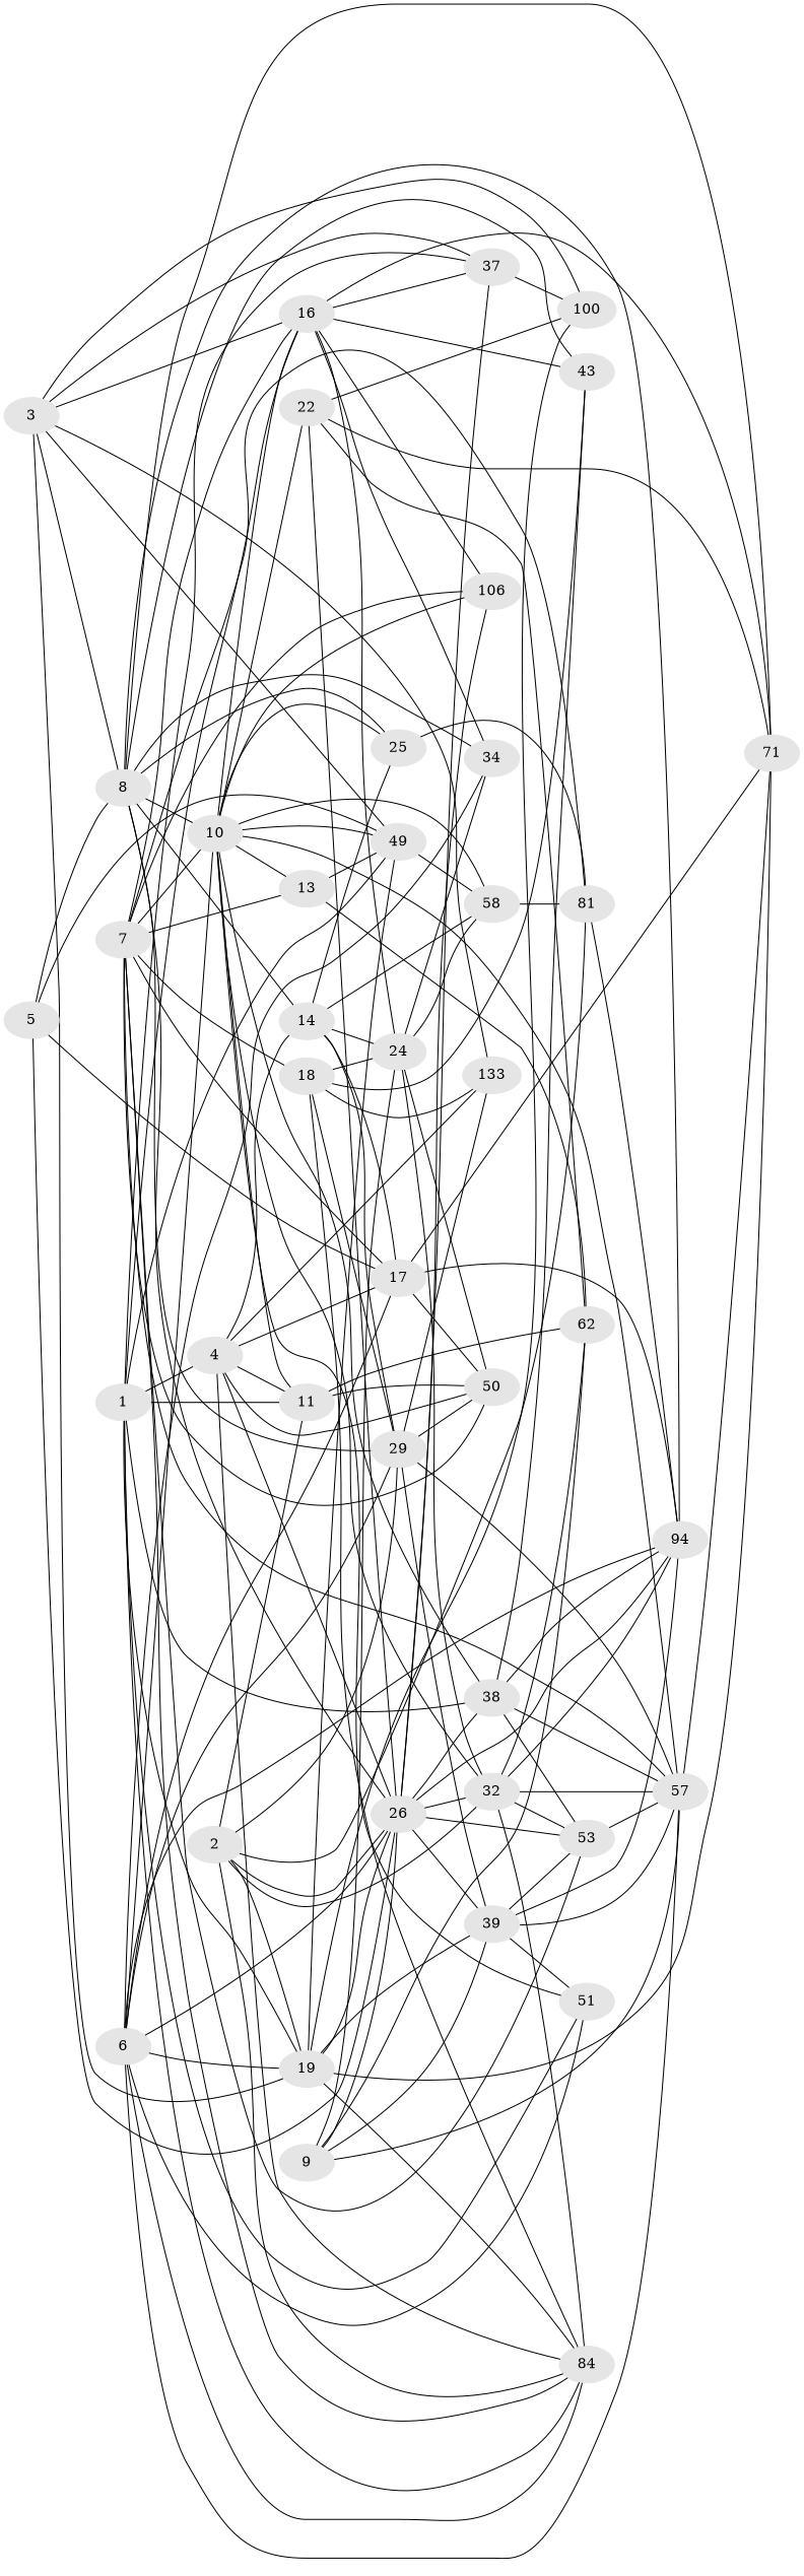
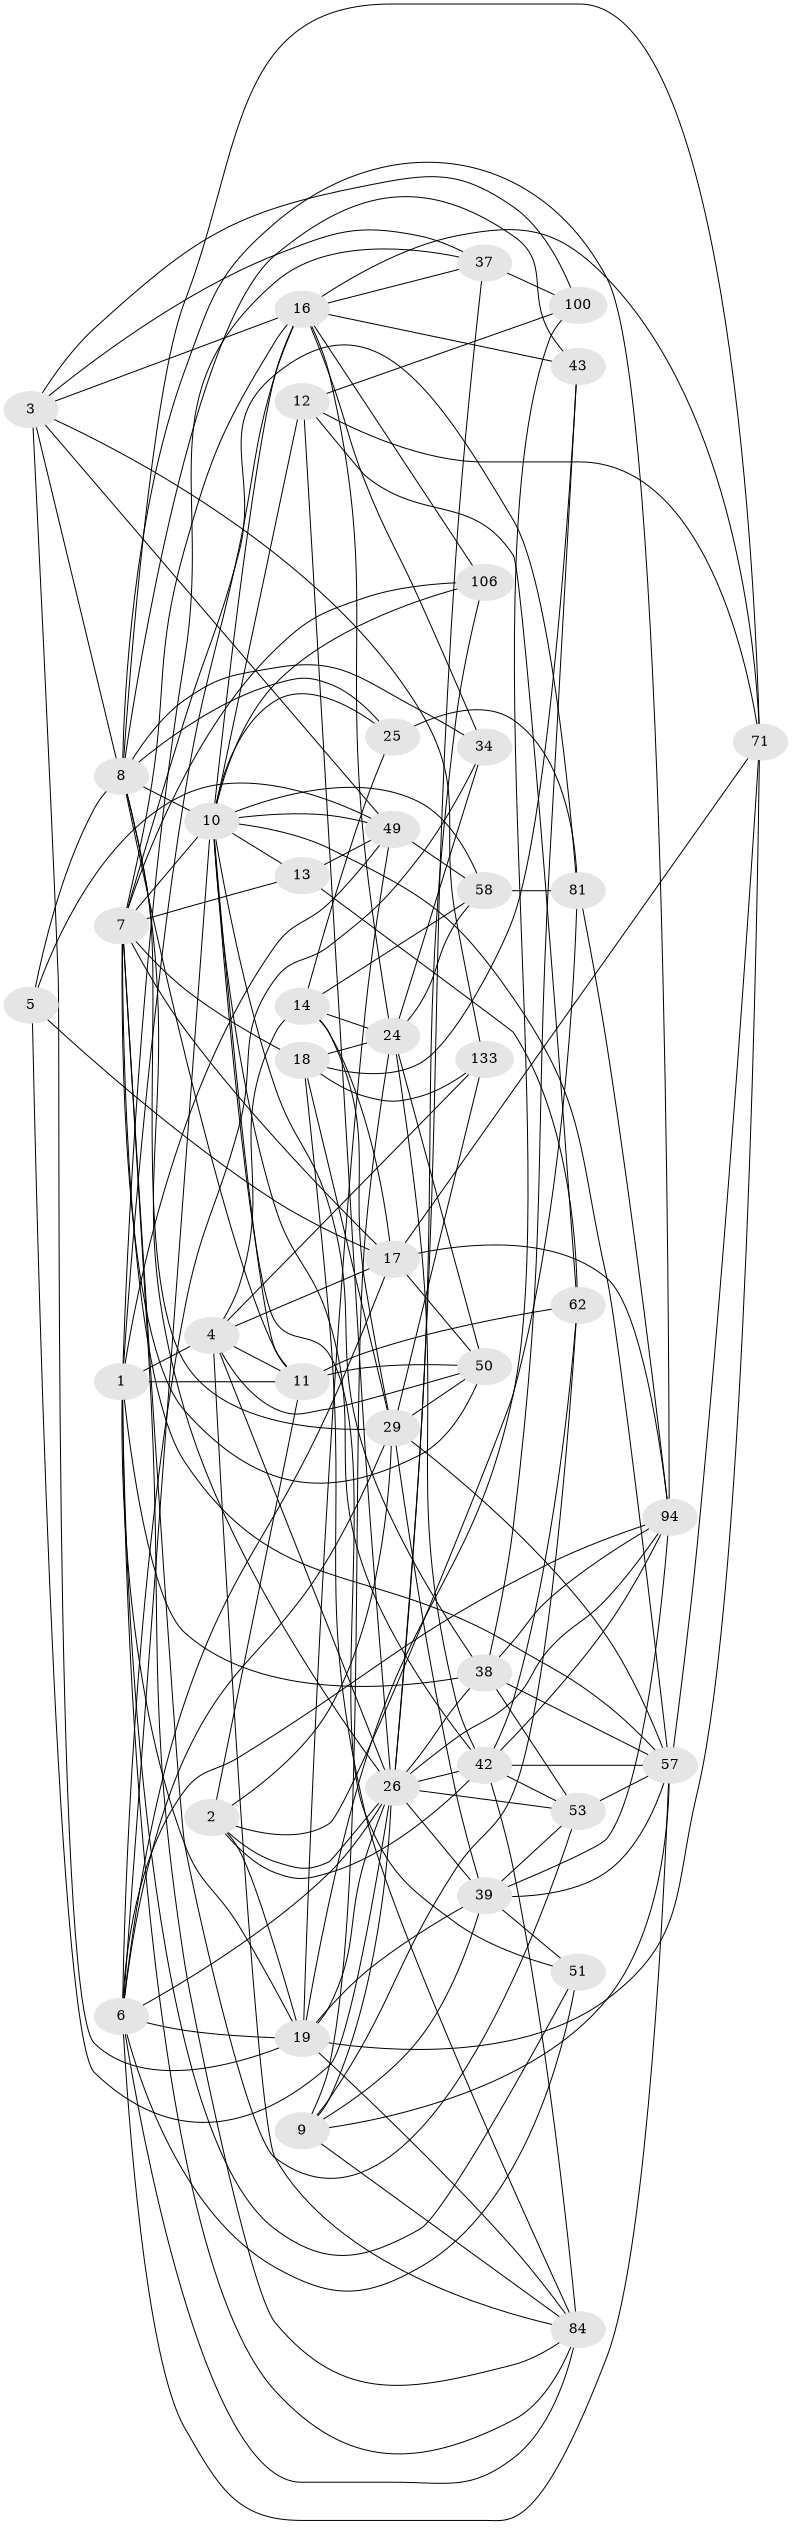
  graph {
    rankdir=LR
    node [color=gray90 style=filled]
    1 [super="+12+15+44+113"]
    4 [super="+52+136+31"]
    11 [super="+97+101"]
    16 [super="+20+72"]
    19 [super="+69+60+21"]
    37 [super="+54"]
    38 [super="+64+88"]
    49 [super="+78+79+105"]
    51
    84 [super="+86+127"]
    26 [super="+134+56+27"]
    133
    14 [super="+41"]
    17 [super="+82+42+122"]
    50 [super="+111"]
    62 [super="+96"]
    34 [super="+65"]
    106
    43
    71 [super="+128+138"]
    24 [super="+48+121+87"]
    100
    39 [super="+120+68"]
    57 [super="+109+93+107"]
    94 [super="+104+114"]
    53 [super="+102"]
    58 [super="+141"]
    2 [super="+90+76"]
    29 [super="+67+33"]
-   32 [super="+80+77+36"]
+   32 [super="+80+77+36" label=42]
    81 [super="+103"]
    3 [super="+23"]
    8 [super="+135+98+73"]
    10 [super="+28+110+108"]
    25
    5
    6 [super="+126+47"]
    13
-   22 [super="+116+40"]
+   22 [super="+116+40" label=12]
    7 [super="+95+63"]
    18 [super="+132"]
    9 [super="+91"]
    1 -- 4
    1 -- 11 [weight=4]
    1 -- 16
    1 -- 19
    1 -- 37
    1 -- 38
    1 -- 49
    1 -- 51
    1 -- 84
    4 -- 11
    4 -- 84
    4 -- 26 [weight=2]
    4 -- 133
    4 -- 14
    4 -- 17 [weight=2]
    4 -- 50
    11 -- 50
    11 -- 62
    16 -- 37 [weight=2]
    16 -- 34 [weight=3]
    16 -- 106
    16 -- 43
    16 -- 71
    16 -- 24
    19 -- 49
    19 -- 84
    19 -- 26
    19 -- 71 [weight=2]
    19 -- 100
    19 -- 39
    37 -- 100
    38 -- 43
    38 -- 57
    38 -- 94
    38 -- 53
    49 -- 58
    26 -- 37
    26 -- 38
    26 -- 106
    26 -- 39
    26 -- 94
    26 -- 53
    26 -- 32 [weight=2]
    14 -- 17
    14 -- 24
    14 -- 58
    14 -- 29
    14 -- 25
    17 -- 50
    17 -- 71
    17 -- 94
    24 -- 50
    24 -- 34
    24 -- 58 [weight=2]
    24 -- 32
    39 -- 51
    39 -- 57
    39 -- 94
    39 -- 53
    57 -- 71
    53 -- 57
    58 -- 81
    2 -- 11
    2 -- 19 [weight=2]
-   2 -- 84
+   9 -- 84
    2 -- 26 [weight=3]
    2 -- 29
    2 -- 32
    2 -- 81
    29 -- 133
    29 -- 50
    29 -- 39
    29 -- 57
    32 -- 84
    32 -- 62
    32 -- 57
    32 -- 94
    32 -- 53
    81 -- 94
    3 -- 16
    3 -- 19
    3 -- 37
    3 -- 49
    3 -- 133
    3 -- 100
    3 -- 8
-   8 -- 14 [weight=3]
+   8 -- 11 [weight=3]
    8 -- 26
    8 -- 34
    8 -- 43
    8 -- 71 [weight=2]
    8 -- 94
    8 -- 29
    8 -- 10
    8 -- 25
    10 -- 11
    10 -- 16
    10 -- 38
    10 -- 49 [weight=2]
    10 -- 51
    10 -- 106
    10 -- 57
    10 -- 58
    10 -- 32
    10 -- 25
    10 -- 13
    10 -- 22
    25 -- 81
    5 -- 49
    5 -- 26
    5 -- 17
    5 -- 8
    6 -- 19
    6 -- 51
    6 -- 84
    6 -- 26 [weight=5]
    6 -- 17 [weight=2]
    6 -- 34
    6 -- 57
    6 -- 94
    6 -- 29 [weight=2]
    6 -- 10
    13 -- 49
    13 -- 62
    22 -- 26
    22 -- 62 [weight=2]
    22 -- 71
    22 -- 100
    7 -- 16 [weight=2]
    7 -- 84
    7 -- 17
    7 -- 50
    7 -- 106
    7 -- 57
    7 -- 53
    7 -- 81
    7 -- 10
    7 -- 13
    7 -- 18
    18 -- 84
    18 -- 133
    18 -- 43
    18 -- 24
    18 -- 29
    9 -- 26
    9 -- 62
    9 -- 24
    9 -- 39
    9 -- 57 [weight=2]
  }
